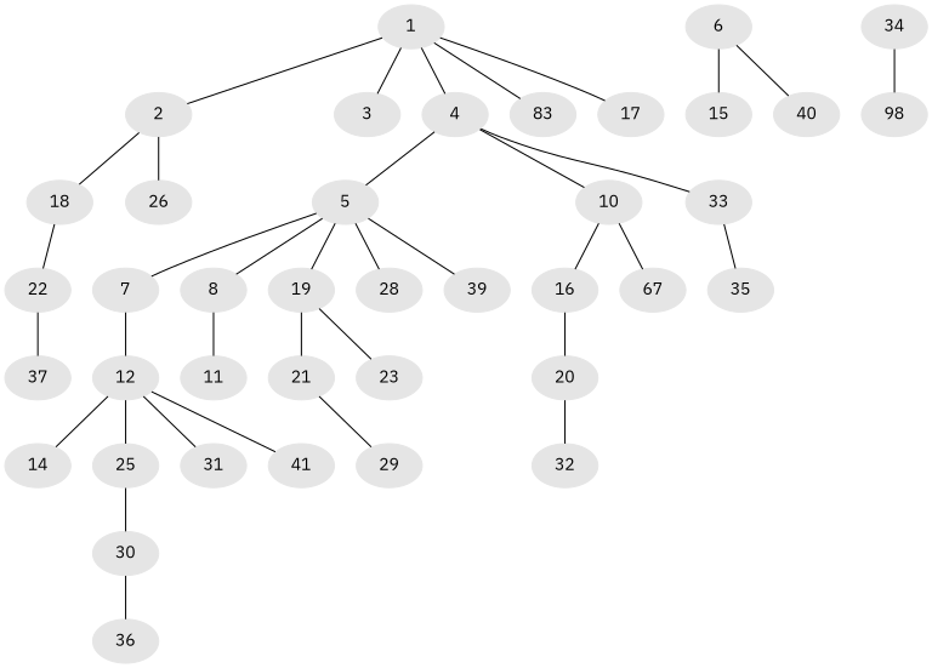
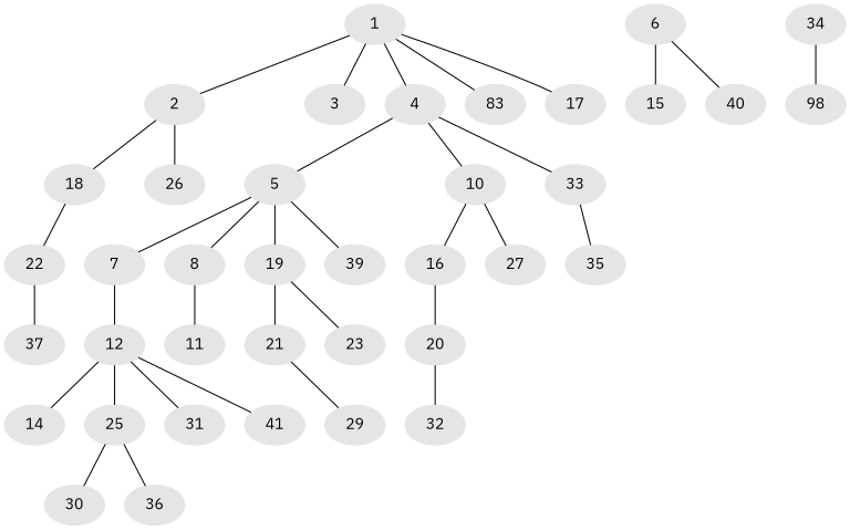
  graph {
    fontname="IBM Plex Sans"
    node [color=gray90 fontname="IBM Plex Sans" style=filled]
    edge [fontname="IBM Plex Sans" weight=1.0]
    1
    2
    3
    4
    n5 [label=83]
    17
    18
    26
    5
    10
    33
    22
    6
    15
    40
    7
    8
    19
-   28
    39
    16
-   27 [label=67]
+   27
    35
    12
    11
    21
    23
    14
    25
    31
    41
    n32 [label=98]
    34
    20
    30
    32
    37
    29
    36
    1 -- 2
    1 -- 3 [weight=2.0]
    1 -- 4
    1 -- n5
    1 -- 17
    2 -- 18
    2 -- 26 [weight=3.0]
    4 -- 5
    4 -- 10
    4 -- 33
    18 -- 22
    5 -- 7
    5 -- 8
    5 -- 19
-   5 -- 28
    5 -- 39
    10 -- 16
    10 -- 27 [weight=2.0]
    33 -- 35
    22 -- 37 [weight=2.0]
    6 -- 15 [weight=2.0]
    6 -- 40
    7 -- 12
    8 -- 11 [weight=3.0]
    19 -- 21
    19 -- 23
    16 -- 20
    12 -- 14 [weight=3.0]
    12 -- 25
    12 -- 31
    12 -- 41
    21 -- 29
    25 -- 30
    34 -- n32
    20 -- 32
-   30 -- 36
+   25 -- 36
  }
